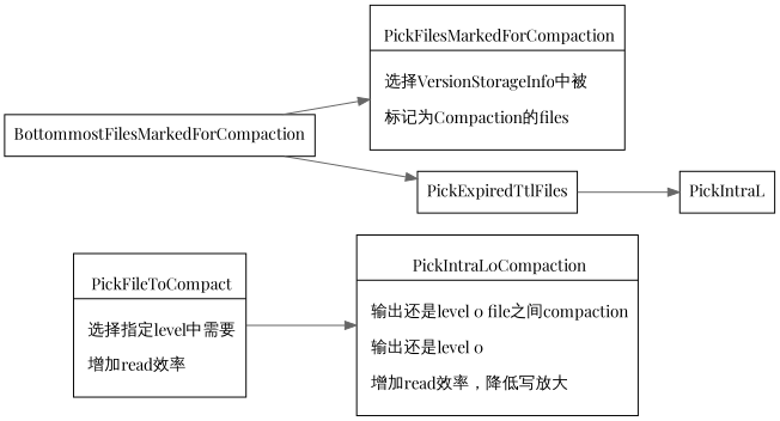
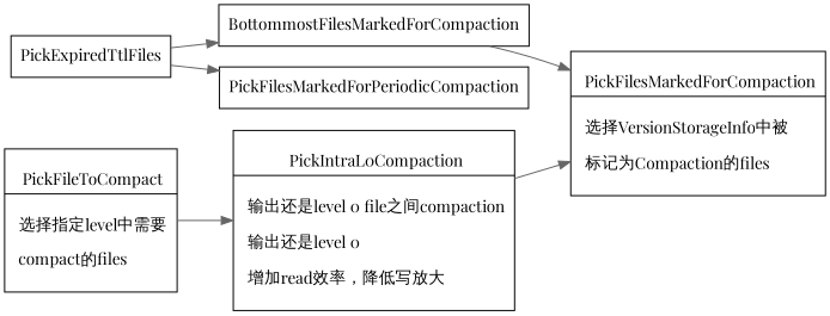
  digraph {
    fontname="Playfair Display"
    newrank=true
    rankdir=LR
    node [fontname="Playfair Display" shape=record]
    edge [color=gray40 fontname="Playfair Display"]
    n1 [label="{{\n        PickIntraL0Compaction|\n          输出还是level 0 file之间compaction\l\n          输出还是level 0\l\n          增加read效率，降低写放大\l\n      }}"]
    n2 [label="{{\n      PickFilesMarkedForCompaction|\n      选择VersionStorageInfo中被\l\n      标记为Compaction的files\l\n    }}"]
-   n3 [label="{{\n      PickFileToCompact|\n      选择指定level中需要\l \n      增加read效率\l\n    }}"]
+   n3 [label="{{\n      PickFileToCompact|\n      选择指定level中需要\l \n      compact的files\l\n    }}"]
    BottommostFilesMarkedForCompaction [shape=box]
    PickExpiredTtlFiles [shape=box]
-   PickFilesMarkedForPeriodicCompaction [shape=box label=PickIntraL]
+   PickFilesMarkedForPeriodicCompaction [shape=box]
+   n1 -> n2
    n3 -> n1
    BottommostFilesMarkedForCompaction -> n2
-   BottommostFilesMarkedForCompaction -> PickExpiredTtlFiles
+   PickExpiredTtlFiles -> BottommostFilesMarkedForCompaction
    PickExpiredTtlFiles -> PickFilesMarkedForPeriodicCompaction
  }
